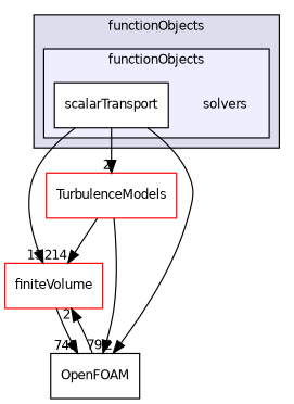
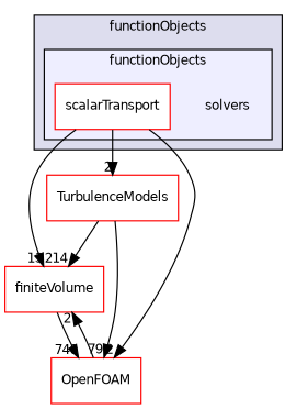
  digraph {
    compound=true
    node [fontname=Helvetica fontsize=10 shape=box color=red]
    edge [headlabel=2 labeldistance=1.5 labelfontname=Helvetica labelfontsize=10]
    n1 [label=solvers shape=plaintext color=""]
-   n2 [color=black fillcolor=white label=scalarTransport style=filled]
+   n2 [fillcolor=white label=scalarTransport style=filled]
    n3 [label=finiteVolume]
    n4 [label=TurbulenceModels]
-   n5 [color=black label=OpenFOAM]
+   n5 [label=OpenFOAM]
    subgraph cluster_1 {
      bgcolor="#ddddee"
      fontname=Helvetica
      fontsize=10
      label=functionObjects
      pencolor=black
      subgraph cluster_2 {
        bgcolor="#eeeeff"
        fontname=Helvetica
        fontsize=10
        pencolor=black
        n1
        n2
      }
    }
    n2 -> n3 [headlabel=13]
    n2 -> n4
    n2 -> n5
    n3 -> n5 [headlabel=740]
    n4 -> n3 [headlabel=214]
    n4 -> n5 [headlabel=79]
    n5 -> n3
  }
